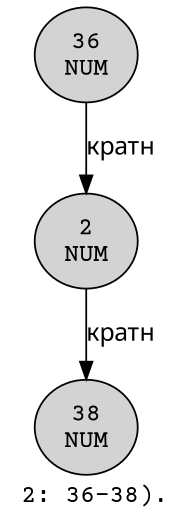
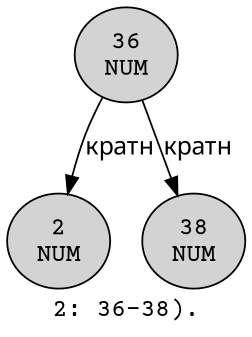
  digraph {
    fontname="Courier Prime"
    label="2: 36-38)."
    node [fillcolor=lightgray fontname="Courier Prime" penwidth=1 shape=ellipse style=filled]
    edge [fontname="Courier Prime"]
    n1 [label="2\nNUM"]
    n2 [label="36\nNUM"]
    n3 [label="38\nNUM"]
    n2 -> n1 [label="кратн"]
-   n1 -> n3 [label="кратн"]
+   n2 -> n3 [label="кратн"]
  }
